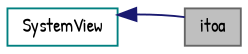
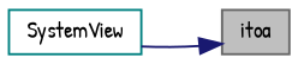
  digraph {
    rankdir=RL
    fontname="Patrick Hand"
    node [fontname="Patrick Hand" fontsize=10 shape=record style=filled]
    n1 [color=gray40 fillcolor=grey75 fontcolor=black height=0.2 label=itoa width=0.4]
    n2 [color=teal fillcolor=white height=0.2 label=SystemView width=0.4]
-   n2 -> n1 [color=midnightblue dir=back fontname="Patrick Hand" fontsize=10 labelfontname=Helvetica labelfontsize=10 style=solid]
+   n1 -> n2 [color=midnightblue dir=back fontname="Patrick Hand" fontsize=10 labelfontname=Helvetica labelfontsize=10 style=solid]
  }
